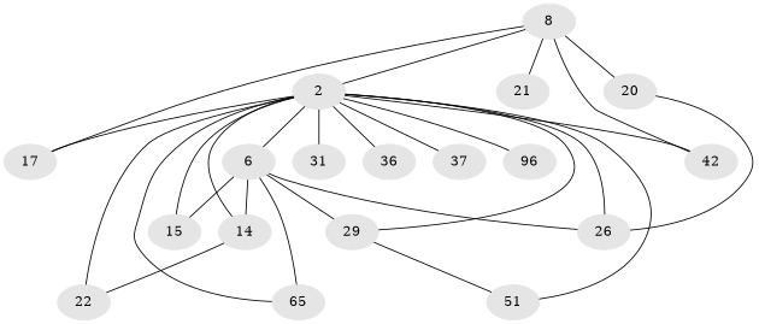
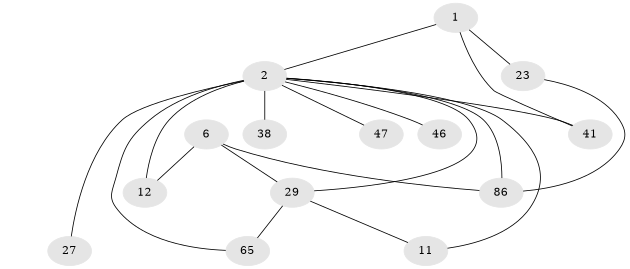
  graph {
    node [color=gray90 style=filled]
-   1 [super="+5" label=8]
+   1 [super="+5"]
    2 [super="+13+49+3"]
-   17 [super="+22"]
-   21
-   23 [super="+28" label=20]
-   41 [super="+44" label=42]
+   23 [super="+28"]
+   41 [super="+44"]
    6 [super="+24+16+45+7"]
-   14 [super="+53"]
    n9 [label=65 super="+48+32"]
-   26
-   27 [label=22]
+   26 [label=86]
+   27
    29 [super="+30+47+54"]
-   31
-   36
-   37 [super="+55"]
-   46 [super="+56" label=96]
-   51
-   12 [super="+38" label=15]
+   31 [label=38]
+   37 [super="+55" label=47]
+   46 [super="+56"]
+   51 [label=11]
+   12 [super="+38"]
    1 -- 2 [weight=2]
-   1 -- 17
-   1 -- 21
    1 -- 23 [weight=2]
    1 -- 41 [weight=2]
-   2 -- 17
    2 -- 41 [weight=2]
-   2 -- 6 [weight=4]
-   2 -- 14
    2 -- n9
    2 -- 26 [weight=2]
    2 -- 27 [weight=2]
    2 -- 29
    2 -- 31
-   2 -- 36
    2 -- 37
    2 -- 46
    2 -- 51
    2 -- 12 [weight=2]
    23 -- 26
-   6 -- 14
-   6 -- n9 [weight=2]
+   29 -- n9 [weight=2]
    6 -- 26
    6 -- 29
    6 -- 12
-   14 -- 27
    29 -- 51
  }
